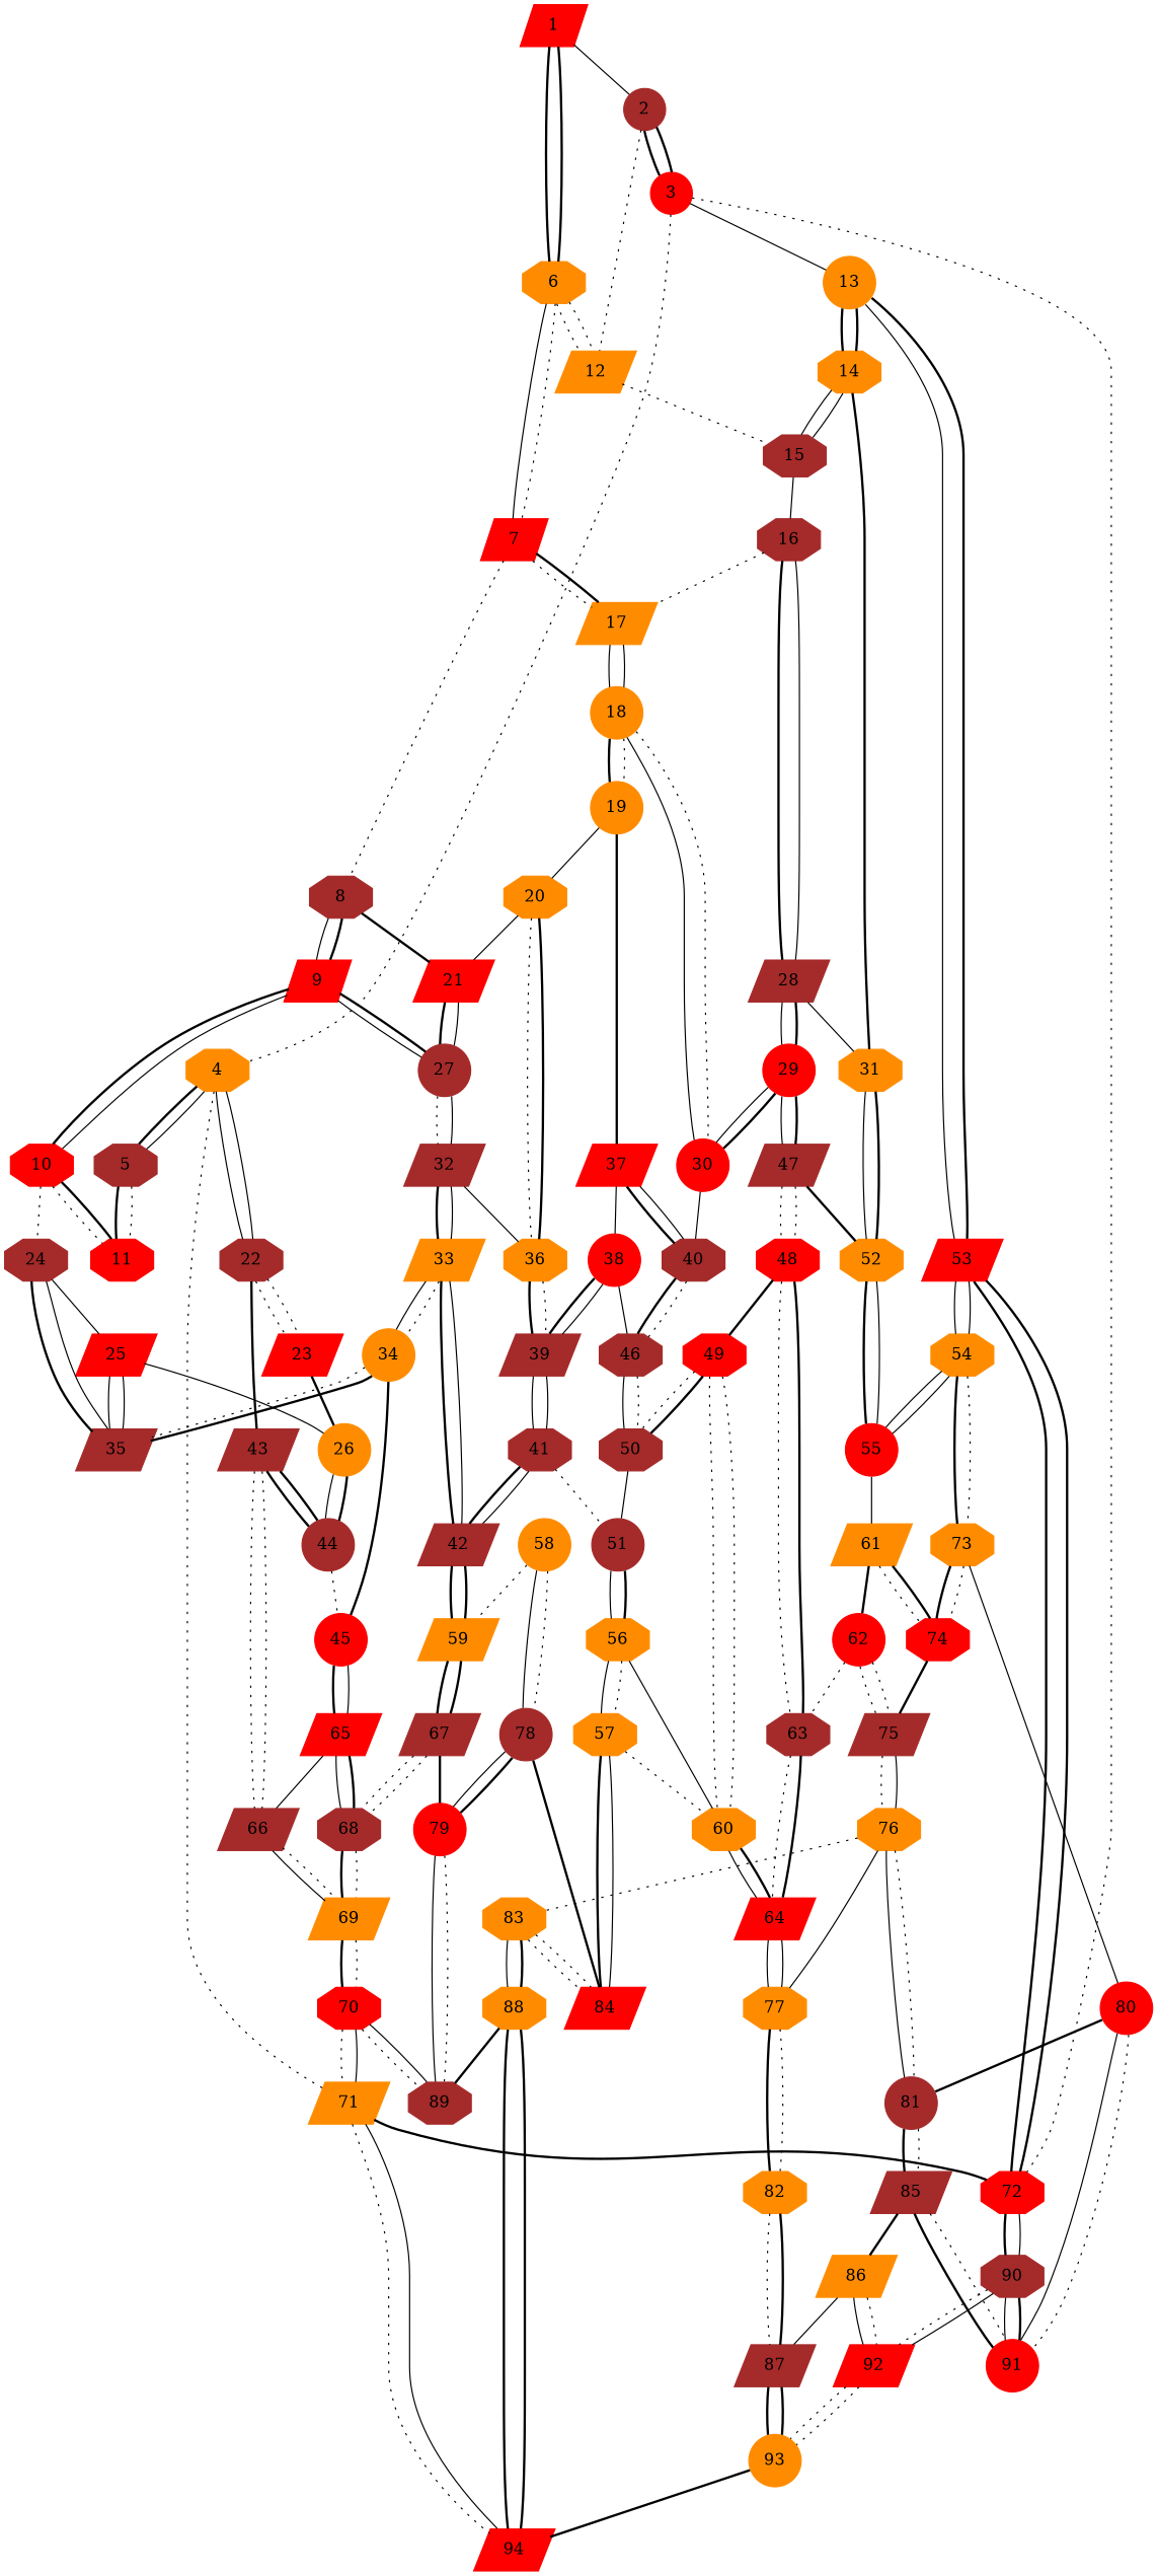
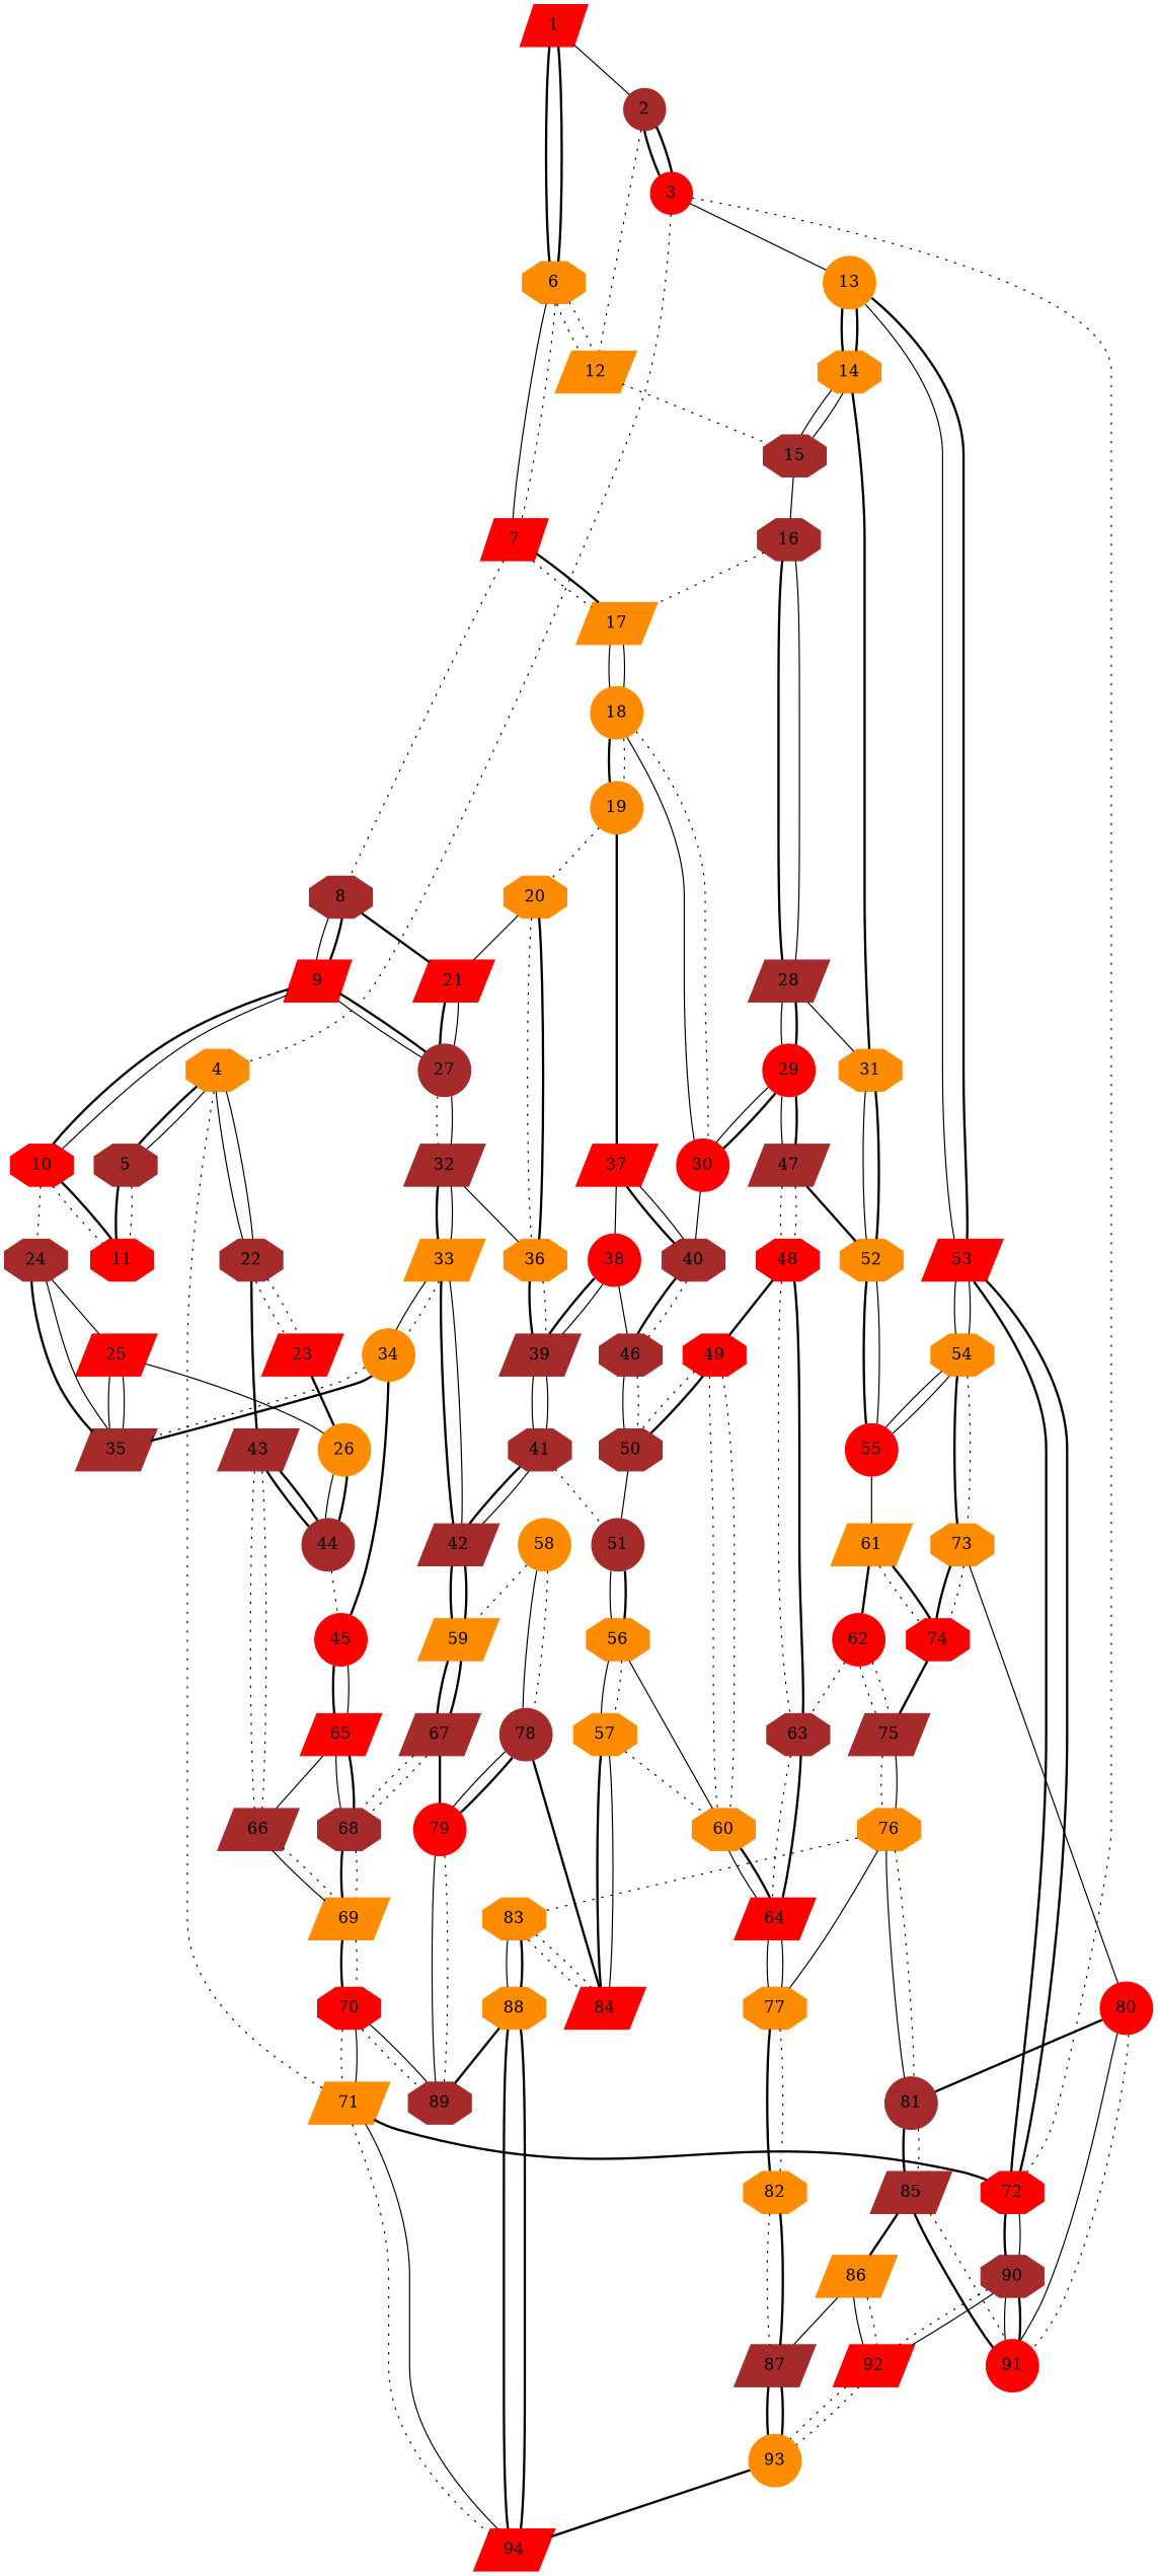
  graph {
    node [color=brown shape=octagon style=filled]
    edge [style=bold]
    1 [color=red shape=parallelogram]
    2 [shape=circle]
    6 [color=darkorange]
    3 [color=red shape=circle]
    12 [color=darkorange shape=parallelogram]
    7 [color=red shape=parallelogram]
    4 [color=darkorange]
    13 [color=darkorange shape=circle]
    72 [color=red]
    15
    5
    22
    71 [color=darkorange shape=parallelogram]
    14 [color=darkorange]
    53 [color=red shape=parallelogram]
    90
    11 [color=red]
    23 [color=red shape=parallelogram]
    43 [shape=parallelogram]
    94 [color=red shape=parallelogram]
    8
    17 [color=darkorange shape=parallelogram]
    9 [color=red shape=parallelogram]
    21 [color=red shape=parallelogram]
    18 [color=darkorange shape=circle]
    10 [color=red]
    27 [shape=circle]
    24
    32 [shape=parallelogram]
    25 [color=red shape=parallelogram]
    35 [shape=parallelogram]
    16
    31 [color=darkorange]
    54 [color=darkorange]
    52 [color=darkorange]
    28 [shape=parallelogram]
    29 [color=red shape=circle]
    19 [color=darkorange shape=circle]
    30 [color=red shape=circle]
    20 [color=darkorange]
    37 [color=red shape=parallelogram]
    40
    36 [color=darkorange]
    38 [color=red shape=circle]
    39 [shape=parallelogram]
    26 [color=darkorange shape=circle]
    44 [shape=circle]
    66 [shape=parallelogram]
    45 [color=red shape=circle]
    33 [color=darkorange shape=parallelogram]
    47 [shape=parallelogram]
    48 [color=red]
    46
    55 [color=red shape=circle]
    34 [color=darkorange shape=circle]
    42 [shape=parallelogram]
    59 [color=darkorange shape=parallelogram]
    65 [color=red shape=parallelogram]
    41
    50
    51 [shape=circle]
    56 [color=darkorange]
    67 [shape=parallelogram]
    69 [color=darkorange shape=parallelogram]
    68
    49 [color=red]
    63
    60 [color=darkorange]
    64 [color=red shape=parallelogram]
    57 [color=darkorange]
    61 [color=darkorange shape=parallelogram]
    73 [color=darkorange]
    74 [color=red]
    80 [color=red shape=circle]
    62 [color=red shape=circle]
    84 [color=red shape=parallelogram]
    58 [color=darkorange shape=circle]
    78 [shape=circle]
    79 [color=red shape=circle]
    77 [color=darkorange]
    75 [shape=parallelogram]
    76 [color=darkorange]
    82 [color=darkorange]
    70 [color=red]
    89
    91 [color=red shape=circle]
    92 [color=red shape=parallelogram]
    81 [shape=circle]
    83 [color=darkorange]
    85 [shape=parallelogram]
    87 [shape=parallelogram]
    86 [color=darkorange shape=parallelogram]
    88 [color=darkorange]
    93 [color=darkorange shape=circle]
    1 -- 2 [style=solid]
    1 -- 6
    1 -- 6
    2 -- 3
    2 -- 3
    2 -- 12 [style=dotted]
    6 -- 12 [style=dotted]
    6 -- 12 [style=dotted]
    6 -- 7 [style=solid]
    6 -- 7 [style=dotted]
    3 -- 4 [style=dotted]
    3 -- 13 [style=solid]
    3 -- 72 [style=dotted]
    12 -- 15 [style=dotted]
    7 -- 8 [style=dotted]
    7 -- 17 [style=dotted]
    7 -- 17
    4 -- 5
    4 -- 5 [style=solid]
    4 -- 22 [style=solid]
    4 -- 22 [style=solid]
    4 -- 71 [style=dotted]
    13 -- 14
    13 -- 14
    13 -- 53 [style=solid]
    13 -- 53
    72 -- 90
    72 -- 90 [style=solid]
    15 -- 16 [style=solid]
    5 -- 11
    5 -- 11 [style=dotted]
    22 -- 23 [style=dotted]
    22 -- 23 [style=dotted]
    22 -- 43
    71 -- 72
    71 -- 94 [style=dotted]
    71 -- 94 [style=solid]
    14 -- 15 [style=solid]
    14 -- 15 [style=solid]
    14 -- 31
    53 -- 72
    53 -- 72
    53 -- 54 [style=solid]
    53 -- 54 [style=solid]
    90 -- 91 [style=solid]
    90 -- 91
    90 -- 92 [style=dotted]
    90 -- 92 [style=solid]
    23 -- 26
    43 -- 44
    43 -- 44
    43 -- 66 [style=dotted]
    43 -- 66 [style=dotted]
    8 -- 9 [style=solid]
    8 -- 9
    8 -- 21
    17 -- 18 [style=solid]
    17 -- 18 [style=solid]
    9 -- 10
    9 -- 10 [style=solid]
    9 -- 27 [style=solid]
    9 -- 27
    21 -- 27
    21 -- 27 [style=solid]
    18 -- 19
    18 -- 19 [style=dotted]
    18 -- 30 [style=solid]
    18 -- 30 [style=dotted]
    10 -- 11 [style=dotted]
    10 -- 11
    10 -- 24 [style=dotted]
    27 -- 32 [style=dotted]
    27 -- 32 [style=solid]
    24 -- 25 [style=solid]
    24 -- 35
    24 -- 35 [style=solid]
    32 -- 36 [style=solid]
    32 -- 33
    32 -- 33 [style=solid]
    25 -- 35 [style=solid]
    25 -- 35 [style=solid]
    25 -- 26 [style=solid]
    16 -- 17 [style=dotted]
    16 -- 28
    16 -- 28 [style=solid]
    31 -- 52 [style=solid]
    31 -- 52
    54 -- 55 [style=solid]
    54 -- 55 [style=solid]
    54 -- 73
    54 -- 73 [style=dotted]
    52 -- 55
    52 -- 55 [style=solid]
    28 -- 31 [style=solid]
    28 -- 29 [style=solid]
    28 -- 29
    29 -- 30 [style=solid]
    29 -- 30
    29 -- 47 [style=solid]
    29 -- 47
-   19 -- 20 [style=solid]
+   19 -- 20 [style=dotted]
    19 -- 37
    30 -- 40 [style=solid]
    20 -- 21 [style=solid]
    20 -- 36 [style=dotted]
    20 -- 36
    37 -- 40
    37 -- 40 [style=solid]
    37 -- 38 [style=solid]
    40 -- 46
    40 -- 46 [style=dotted]
    36 -- 39
    36 -- 39 [style=dotted]
    38 -- 39
    38 -- 39 [style=solid]
    38 -- 46 [style=solid]
    39 -- 41 [style=solid]
    39 -- 41 [style=solid]
    26 -- 44 [style=solid]
    26 -- 44
    44 -- 45 [style=dotted]
    66 -- 69 [style=solid]
    66 -- 69 [style=dotted]
    45 -- 65
    45 -- 65 [style=solid]
    33 -- 34 [style=solid]
    33 -- 34 [style=dotted]
    33 -- 42
    33 -- 42 [style=solid]
    47 -- 52
    47 -- 48 [style=dotted]
    47 -- 48 [style=dotted]
    48 -- 49
    48 -- 63 [style=dotted]
    48 -- 63
    46 -- 50 [style=solid]
    46 -- 50 [style=dotted]
    55 -- 61 [style=solid]
    34 -- 35 [style=dotted]
    34 -- 35
    34 -- 45
    42 -- 59
    42 -- 59
    59 -- 67
    59 -- 67
    65 -- 66 [style=solid]
    65 -- 68 [style=solid]
    65 -- 68
    41 -- 42
    41 -- 42 [style=solid]
    41 -- 51 [style=dotted]
    50 -- 51 [style=solid]
    51 -- 56 [style=solid]
    51 -- 56
    56 -- 60 [style=solid]
    56 -- 57 [style=solid]
    56 -- 57 [style=dotted]
    67 -- 68 [style=dotted]
    67 -- 68 [style=dotted]
    67 -- 79
    69 -- 70
    69 -- 70 [style=dotted]
    68 -- 69
    68 -- 69 [style=dotted]
    49 -- 50 [style=dotted]
    49 -- 50
    49 -- 60 [style=dotted]
    49 -- 60 [style=dotted]
    63 -- 64 [style=dotted]
    63 -- 64
    60 -- 64 [style=solid]
    60 -- 64
    64 -- 77 [style=solid]
    64 -- 77 [style=solid]
    57 -- 60 [style=dotted]
    57 -- 84
    57 -- 84 [style=solid]
    61 -- 74 [style=dotted]
    61 -- 74
    61 -- 62
    73 -- 74
    73 -- 74 [style=dotted]
    73 -- 80 [style=solid]
    74 -- 75
    80 -- 91 [style=solid]
    80 -- 91 [style=dotted]
    80 -- 81
    62 -- 63 [style=dotted]
    62 -- 75 [style=dotted]
    62 -- 75 [style=dotted]
    58 -- 59 [style=dotted]
    58 -- 78 [style=solid]
    58 -- 78 [style=dotted]
    78 -- 84
    78 -- 79 [style=solid]
    78 -- 79
    79 -- 89 [style=solid]
    79 -- 89 [style=dotted]
    77 -- 82
    77 -- 82 [style=dotted]
    75 -- 76 [style=dotted]
    75 -- 76 [style=solid]
    76 -- 77 [style=solid]
    76 -- 81 [style=solid]
    76 -- 81 [style=dotted]
    76 -- 83 [style=dotted]
    82 -- 87 [style=dotted]
    82 -- 87
    70 -- 71 [style=dotted]
    70 -- 71 [style=solid]
    70 -- 89 [style=dotted]
    70 -- 89 [style=solid]
    92 -- 93 [style=dotted]
    92 -- 93 [style=dotted]
    81 -- 85
    81 -- 85 [style=dotted]
    83 -- 84 [style=dotted]
    83 -- 84 [style=dotted]
    83 -- 88 [style=solid]
    83 -- 88
    85 -- 91
    85 -- 91 [style=dotted]
    85 -- 86
    87 -- 93
    87 -- 93
    86 -- 92 [style=solid]
    86 -- 92 [style=dotted]
    86 -- 87 [style=solid]
    88 -- 94
    88 -- 94
    88 -- 89
    93 -- 94
  }
